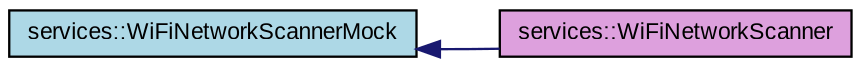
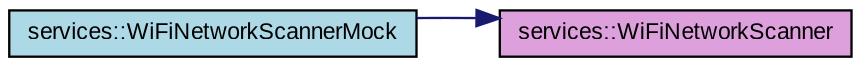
  digraph {
    rankdir=LR
    fontname="Liberation Sans"
    node [color=black fontname="Liberation Sans" fontsize=10 shape=record style=filled]
    n1 [fillcolor=lightblue fontcolor=black height=0.2 label="services::WiFiNetworkScannerMock" width=0.4]
    n2 [fillcolor=plum height=0.2 label="services::WiFiNetworkScanner" width=0.4]
-   n1 -> n2 [color=midnightblue dir=back fontname="Liberation Sans" fontsize=10 labelfontname=Helvetica labelfontsize=10 style=solid]
+   n2 -> n1 [color=midnightblue dir=back fontname="Liberation Sans" fontsize=10 labelfontname=Helvetica labelfontsize=10 style=solid]
  }
